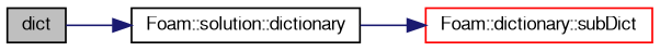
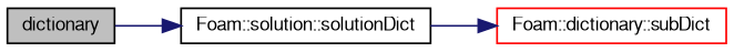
  digraph {
    rankdir=LR
    node [color=black fontname=FreeSans fontsize=10 shape=record]
    edge [color=midnightblue fontname=FreeSans fontsize=10 labelfontname=FreeSans labelfontsize=10 style=solid]
-   n1 [fillcolor=grey75 fontcolor=black height=0.2 label=dict style=filled width=0.4]
-   n2 [height=0.2 label="Foam::solution::dictionary" width=0.4]
+   n1 [fillcolor=grey75 fontcolor=black height=0.2 label=dictionary style=filled width=0.4]
+   n2 [height=0.2 label="Foam::solution::solutionDict" width=0.4]
    n3 [color=red height=0.2 label="Foam::dictionary::subDict" width=0.4]
    n1 -> n2
    n2 -> n3
  }
